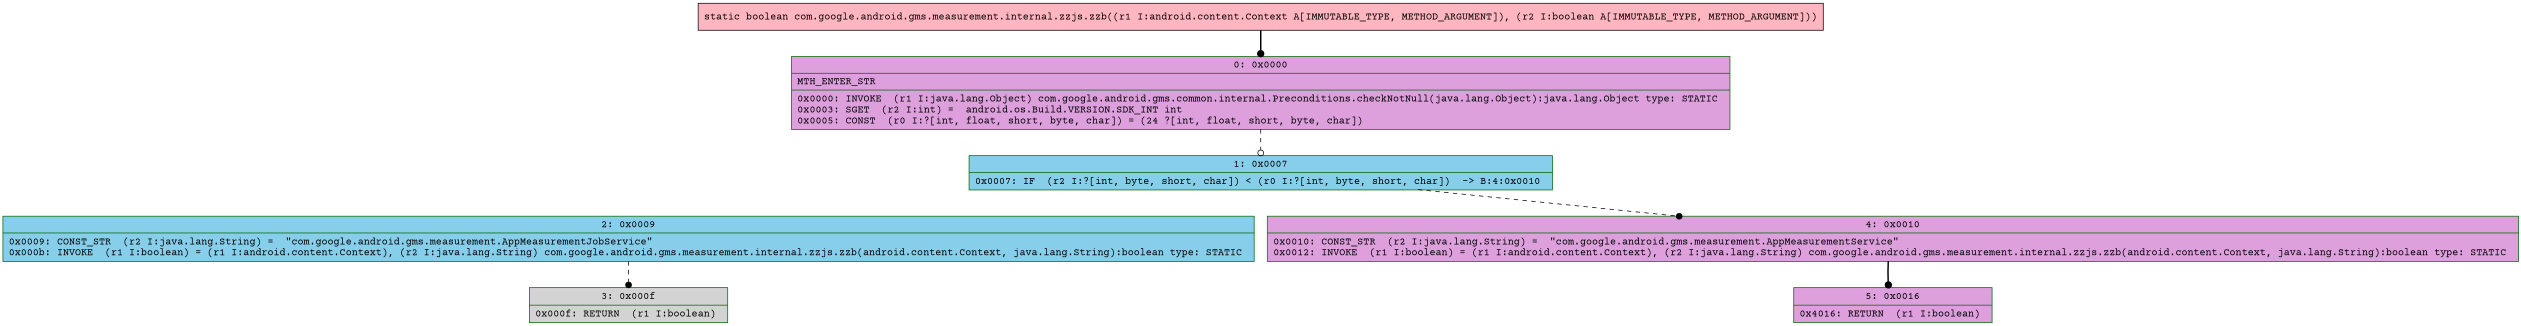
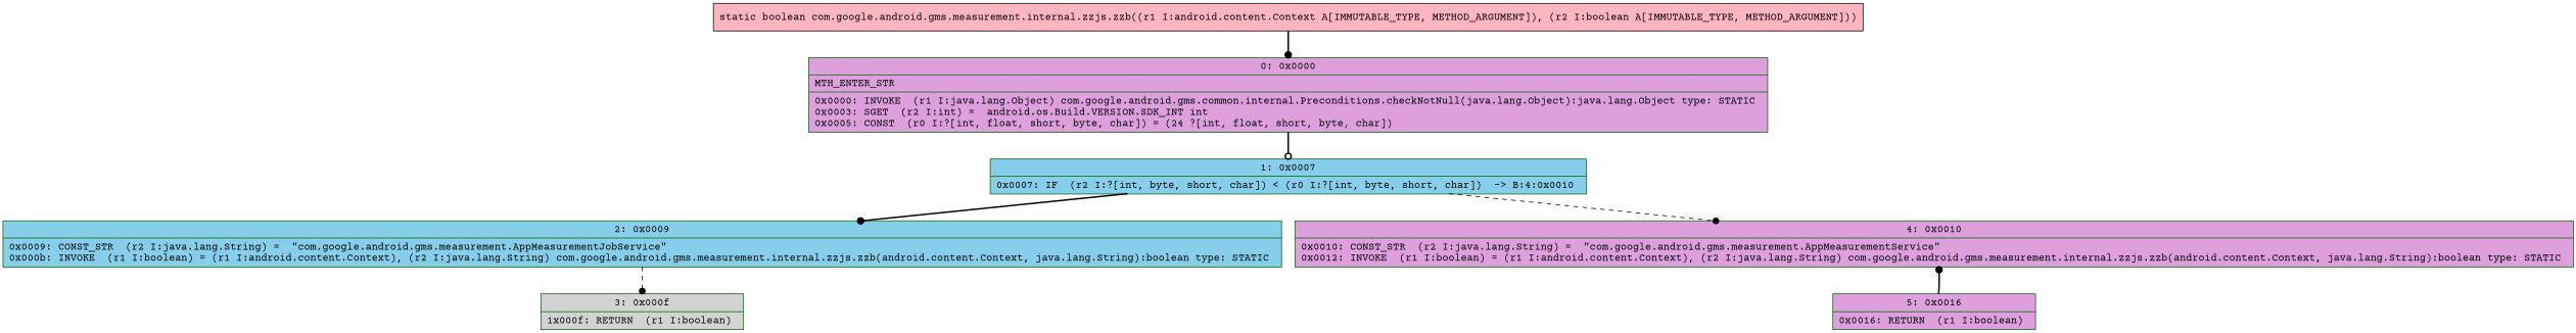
  digraph {
    fontname="Courier Prime"
    node [color=darkgreen fillcolor=plum fontname="Courier Prime" shape=record style=filled]
    edge [arrowhead=dot fontname="Courier Prime" style=dashed]
    n1 [label="{0\:\ 0x0000|MTH_ENTER_STR\l|0x0000: INVOKE  (r1 I:java.lang.Object) com.google.android.gms.common.internal.Preconditions.checkNotNull(java.lang.Object):java.lang.Object type: STATIC \l0x0003: SGET  (r2 I:int) =  android.os.Build.VERSION.SDK_INT int \l0x0005: CONST  (r0 I:?[int, float, short, byte, char]) = (24 ?[int, float, short, byte, char]) \l}"]
    n2 [fillcolor=skyblue label="{1\:\ 0x0007|0x0007: IF  (r2 I:?[int, byte, short, char]) \< (r0 I:?[int, byte, short, char])  \-\> B:4:0x0010 \l}"]
    n3 [fillcolor=skyblue label="{2\:\ 0x0009|0x0009: CONST_STR  (r2 I:java.lang.String) =  \"com.google.android.gms.measurement.AppMeasurementJobService\" \l0x000b: INVOKE  (r1 I:boolean) = (r1 I:android.content.Context), (r2 I:java.lang.String) com.google.android.gms.measurement.internal.zzjs.zzb(android.content.Context, java.lang.String):boolean type: STATIC \l}"]
    n4 [label="{4\:\ 0x0010|0x0010: CONST_STR  (r2 I:java.lang.String) =  \"com.google.android.gms.measurement.AppMeasurementService\" \l0x0012: INVOKE  (r1 I:boolean) = (r1 I:android.content.Context), (r2 I:java.lang.String) com.google.android.gms.measurement.internal.zzjs.zzb(android.content.Context, java.lang.String):boolean type: STATIC \l}"]
-   n5 [fillcolor=lightgrey label="{3\:\ 0x000f|0x000f: RETURN  (r1 I:boolean) \l}"]
-   n6 [label="{5\:\ 0x0016|0x4016: RETURN  (r1 I:boolean) \l}"]
+   n5 [fillcolor=lightgrey label="{3\:\ 0x000f|1x000f: RETURN  (r1 I:boolean) \l}"]
+   n6 [label="{5\:\ 0x0016|0x0016: RETURN  (r1 I:boolean) \l}"]
    n7 [color=black fillcolor=lightpink label="{static boolean com.google.android.gms.measurement.internal.zzjs.zzb((r1 I:android.content.Context A[IMMUTABLE_TYPE, METHOD_ARGUMENT]), (r2 I:boolean A[IMMUTABLE_TYPE, METHOD_ARGUMENT])) }"]
-   n1 -> n2 [arrowhead=odot]
+   n1 -> n2 [arrowhead=odot style=bold]
+   n2 -> n3 [style=bold]
    n2 -> n4
    n3 -> n5
-   n4 -> n6 [style=bold]
+   n6 -> n4 [style=bold]
    n7 -> n1 [style=bold]
  }
